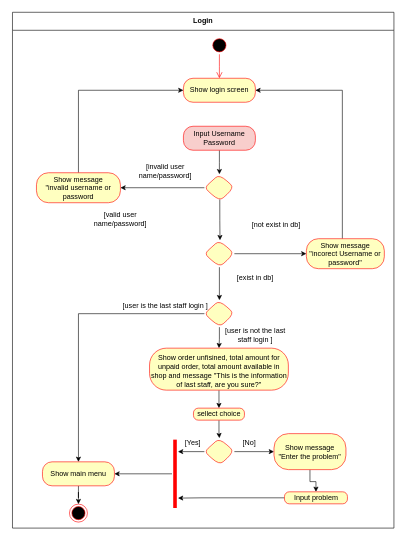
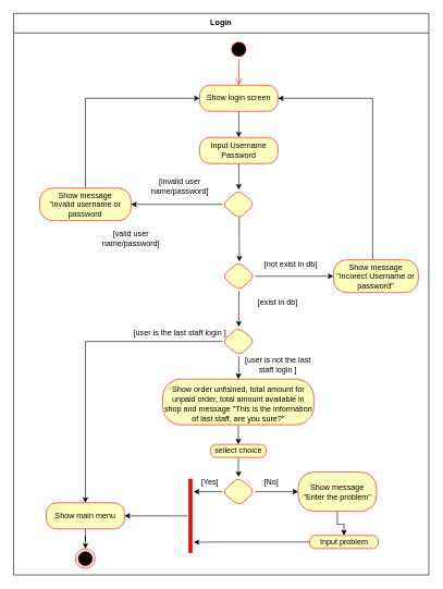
  <mxCell id="0" />
  <mxCell id="1" parent="0" />
  <mxCell id="2" value="Login" style="swimlane;fontStyle=1;align=center;horizontal=1;startSize=30;collapsible=0;html=1;whiteSpace=wrap;swimlaneFillColor=default;" parent="1" vertex="1"><mxGeometry x="20" y="20" width="636" height="860" as="geometry" /></mxCell>
  <mxCell id="3" value="" style="ellipse;html=1;shape=endState;fillColor=#000000;strokeColor=#ff0000;" parent="2" vertex="1"><mxGeometry x="95" y="820" width="30" height="30" as="geometry" /></mxCell>
  <mxCell id="4" value="" style="ellipse;html=1;shape=startState;fillColor=#000000;strokeColor=#ff0000;" parent="2" vertex="1"><mxGeometry x="330" y="40" width="30" height="30" as="geometry" /></mxCell>
  <mxCell id="5" value="" style="edgeStyle=orthogonalEdgeStyle;html=1;verticalAlign=bottom;endArrow=open;endSize=8;strokeColor=#ff0000;rounded=0;" parent="2" source="4" edge="1"><mxGeometry relative="1" as="geometry"><mxPoint x="345" y="110" as="targetPoint" /></mxGeometry></mxCell>
  <mxCell id="6" style="edgeStyle=orthogonalEdgeStyle;rounded=0;orthogonalLoop=1;jettySize=auto;html=1;entryX=1;entryY=0.5;entryDx=0;entryDy=0;exitX=0;exitY=0.5;exitDx=0;exitDy=0;" parent="2" source="23" target="18" edge="1"><mxGeometry relative="1" as="geometry"><mxPoint x="310" y="285" as="sourcePoint" /></mxGeometry></mxCell>
  <mxCell id="7" value="[invalid user name/password]" style="text;html=1;strokeColor=none;fillColor=none;align=center;verticalAlign=middle;whiteSpace=wrap;rounded=0;" parent="2" vertex="1"><mxGeometry x="210" y="250" width="90" height="30" as="geometry" /></mxCell>
  <mxCell id="8" value="[valid user name/password]" style="text;html=1;strokeColor=none;fillColor=none;align=center;verticalAlign=middle;whiteSpace=wrap;rounded=0;" parent="2" vertex="1"><mxGeometry x="135" y="330" width="90" height="30" as="geometry" /></mxCell>
  <mxCell id="9" style="edgeStyle=orthogonalEdgeStyle;rounded=0;orthogonalLoop=1;jettySize=auto;html=1;entryX=0;entryY=0.5;entryDx=0;entryDy=0;exitX=1;exitY=0.5;exitDx=0;exitDy=0;" parent="2" source="25" target="20" edge="1"><mxGeometry relative="1" as="geometry"><mxPoint x="390" y="405" as="sourcePoint" /></mxGeometry></mxCell>
  <mxCell id="10" style="edgeStyle=orthogonalEdgeStyle;rounded=0;orthogonalLoop=1;jettySize=auto;html=1;exitX=0.513;exitY=0.933;exitDx=0;exitDy=0;exitPerimeter=0;" parent="2" source="23" edge="1"><mxGeometry relative="1" as="geometry"><mxPoint x="350" y="320" as="sourcePoint" /><mxPoint x="346" y="380" as="targetPoint" /></mxGeometry></mxCell>
- <mxCell id="11" value="[not exist in db]" style="text;html=1;strokeColor=none;fillColor=none;align=center;verticalAlign=middle;whiteSpace=wrap;rounded=0;" parent="2" vertex="1"><mxGeometry x="395" y="340" width="90" height="30" as="geometry" /></mxCell>
+ <mxCell id="11" value="[not exist in db]" style="text;html=1;strokeColor=none;fillColor=none;align=center;verticalAlign=middle;whiteSpace=wrap;rounded=0;" parent="2" vertex="1"><mxGeometry x="380" y="370" width="90" height="30" as="geometry" /></mxCell>
  <mxCell id="12" value="[exist in db]" style="text;html=1;strokeColor=none;fillColor=none;align=center;verticalAlign=middle;whiteSpace=wrap;rounded=0;" parent="2" vertex="1"><mxGeometry x="360" y="427.5" width="90" height="30" as="geometry" /></mxCell>
+ <mxCell id="13" style="edgeStyle=orthogonalEdgeStyle;rounded=0;orthogonalLoop=1;jettySize=auto;html=1;entryX=0.5;entryY=0;entryDx=0;entryDy=0;" parent="2" source="14" target="16" edge="1"><mxGeometry relative="1" as="geometry" /></mxCell>
  <mxCell id="14" value="Show login screen" style="rounded=1;whiteSpace=wrap;html=1;arcSize=40;fontColor=#000000;fillColor=#ffffc0;strokeColor=#ff0000;" parent="2" vertex="1"><mxGeometry x="285" y="110" width="120" height="40" as="geometry" /></mxCell>
  <mxCell id="15" style="edgeStyle=orthogonalEdgeStyle;rounded=0;orthogonalLoop=1;jettySize=auto;html=1;entryX=0.5;entryY=0;entryDx=0;entryDy=0;" parent="2" source="16" edge="1"><mxGeometry relative="1" as="geometry"><mxPoint x="345" y="270" as="targetPoint" /></mxGeometry></mxCell>
- <mxCell id="16" value="Input Username Password" style="rounded=1;whiteSpace=wrap;html=1;arcSize=40;fontColor=#000000;fillColor=#f8cecc;strokeColor=#ff0000;" parent="2" vertex="1"><mxGeometry x="285" y="190" width="120" height="40" as="geometry" /></mxCell>
+ <mxCell id="16" value="Input Username Password" style="rounded=1;whiteSpace=wrap;html=1;arcSize=40;fontColor=#000000;fillColor=#ffffc0;strokeColor=#ff0000;" parent="2" vertex="1"><mxGeometry x="285" y="190" width="120" height="40" as="geometry" /></mxCell>
  <mxCell id="17" style="edgeStyle=orthogonalEdgeStyle;rounded=0;orthogonalLoop=1;jettySize=auto;html=1;entryX=0;entryY=0.5;entryDx=0;entryDy=0;" parent="2" source="18" target="14" edge="1"><mxGeometry relative="1" as="geometry"><Array as="points"><mxPoint x="110" y="130" /></Array></mxGeometry></mxCell>
  <mxCell id="18" value="Show message&lt;br&gt;&quot;invalid username or password" style="rounded=1;whiteSpace=wrap;html=1;arcSize=40;fontColor=#000000;fillColor=#ffffc0;strokeColor=#ff0000;" parent="2" vertex="1"><mxGeometry x="40" y="267.5" width="140" height="50" as="geometry" /></mxCell>
  <mxCell id="19" style="edgeStyle=orthogonalEdgeStyle;rounded=0;orthogonalLoop=1;jettySize=auto;html=1;entryX=1;entryY=0.5;entryDx=0;entryDy=0;" parent="2" source="20" target="14" edge="1"><mxGeometry relative="1" as="geometry"><Array as="points"><mxPoint x="550" y="130" /></Array></mxGeometry></mxCell>
  <mxCell id="20" value="Show message &quot;incorect Username or password&quot;" style="rounded=1;whiteSpace=wrap;html=1;arcSize=40;fontColor=#000000;fillColor=#ffffc0;strokeColor=#ff0000;" parent="2" vertex="1"><mxGeometry x="490" y="377.5" width="130" height="50" as="geometry" /></mxCell>
  <mxCell id="21" style="edgeStyle=orthogonalEdgeStyle;rounded=0;orthogonalLoop=1;jettySize=auto;html=1;entryX=0.5;entryY=0;entryDx=0;entryDy=0;" parent="2" source="22" target="3" edge="1"><mxGeometry relative="1" as="geometry" /></mxCell>
  <mxCell id="22" value="Show main menu" style="rounded=1;whiteSpace=wrap;html=1;arcSize=40;fontColor=#000000;fillColor=#ffffc0;strokeColor=#ff0000;" parent="2" vertex="1"><mxGeometry x="50" y="749.5" width="120" height="40" as="geometry" /></mxCell>
  <mxCell id="23" value="" style="rhombus;whiteSpace=wrap;html=1;fillColor=#ffffc0;strokeColor=#ff0000;fontColor=#000000;rounded=1;arcSize=40;" parent="2" vertex="1"><mxGeometry x="320" y="270" width="50" height="45" as="geometry" /></mxCell>
  <mxCell id="24" style="edgeStyle=orthogonalEdgeStyle;rounded=0;orthogonalLoop=1;jettySize=auto;html=1;" parent="2" source="25" target="28" edge="1"><mxGeometry relative="1" as="geometry" /></mxCell>
  <mxCell id="25" value="" style="rhombus;whiteSpace=wrap;html=1;fillColor=#ffffc0;strokeColor=#ff0000;fontColor=#000000;rounded=1;arcSize=40;" parent="2" vertex="1"><mxGeometry x="320" y="380" width="50" height="45" as="geometry" /></mxCell>
  <mxCell id="26" style="edgeStyle=orthogonalEdgeStyle;rounded=0;orthogonalLoop=1;jettySize=auto;html=1;entryX=0.5;entryY=0;entryDx=0;entryDy=0;" parent="2" source="28" target="32" edge="1"><mxGeometry relative="1" as="geometry" /></mxCell>
  <mxCell id="27" style="edgeStyle=orthogonalEdgeStyle;rounded=0;orthogonalLoop=1;jettySize=auto;html=1;entryX=0.5;entryY=0;entryDx=0;entryDy=0;" parent="2" source="28" target="22" edge="1"><mxGeometry relative="1" as="geometry" /></mxCell>
  <mxCell id="28" value="" style="rhombus;whiteSpace=wrap;html=1;fillColor=#ffffc0;strokeColor=#ff0000;fontColor=#000000;rounded=1;arcSize=40;" parent="2" vertex="1"><mxGeometry x="320" y="480" width="50" height="45" as="geometry" /></mxCell>
  <mxCell id="29" value="[user is the last staff login ]" style="text;html=1;strokeColor=none;fillColor=none;align=center;verticalAlign=middle;whiteSpace=wrap;rounded=0;" parent="2" vertex="1"><mxGeometry x="180" y="475" width="150" height="30" as="geometry" /></mxCell>
  <mxCell id="30" value="[user is not the last staff login ]" style="text;html=1;strokeColor=none;fillColor=none;align=center;verticalAlign=middle;whiteSpace=wrap;rounded=0;" parent="2" vertex="1"><mxGeometry x="350" y="522.5" width="110" height="30" as="geometry" /></mxCell>
  <mxCell id="31" style="edgeStyle=orthogonalEdgeStyle;rounded=0;orthogonalLoop=1;jettySize=auto;html=1;entryX=0.5;entryY=0;entryDx=0;entryDy=0;" parent="2" source="32" target="34" edge="1"><mxGeometry relative="1" as="geometry" /></mxCell>
  <mxCell id="32" value="Show order unfisined, total amount for unpaid order, total amount available in shop and message &quot;This is the information of last staff, are you sure?&quot;" style="whiteSpace=wrap;html=1;fillColor=#ffffc0;strokeColor=#ff0000;fontColor=#000000;rounded=1;arcSize=40;verticalAlign=bottom;horizontal=1;fontSize=12;labelBackgroundColor=none;labelBorderColor=none;" parent="2" vertex="1"><mxGeometry x="228.54" y="560" width="231.46" height="70" as="geometry" /></mxCell>
  <mxCell id="33" style="edgeStyle=orthogonalEdgeStyle;rounded=0;orthogonalLoop=1;jettySize=auto;html=1;" parent="2" source="34" target="37" edge="1"><mxGeometry relative="1" as="geometry" /></mxCell>
  <mxCell id="34" value="sellect choice" style="rounded=1;whiteSpace=wrap;html=1;arcSize=40;fontColor=#000000;fillColor=#ffffc0;strokeColor=#ff0000;" parent="2" vertex="1"><mxGeometry x="301.77" y="660" width="85" height="20" as="geometry" /></mxCell>
  <mxCell id="35" style="edgeStyle=orthogonalEdgeStyle;rounded=0;orthogonalLoop=1;jettySize=auto;html=1;entryX=0;entryY=0.5;entryDx=0;entryDy=0;" parent="2" source="37" target="39" edge="1"><mxGeometry relative="1" as="geometry" /></mxCell>
  <mxCell id="36" style="edgeStyle=orthogonalEdgeStyle;rounded=0;orthogonalLoop=1;jettySize=auto;html=1;" parent="2" source="37" target="43" edge="1"><mxGeometry relative="1" as="geometry"><Array as="points"><mxPoint x="296" y="733" /><mxPoint x="296" y="733" /></Array></mxGeometry></mxCell>
  <mxCell id="37" value="" style="rhombus;whiteSpace=wrap;html=1;fillColor=#ffffc0;strokeColor=#ff0000;fontColor=#000000;rounded=1;arcSize=40;" parent="2" vertex="1"><mxGeometry x="320" y="710" width="50" height="45" as="geometry" /></mxCell>
  <mxCell id="38" style="edgeStyle=orthogonalEdgeStyle;rounded=0;orthogonalLoop=1;jettySize=auto;html=1;" parent="2" source="39" target="41" edge="1"><mxGeometry relative="1" as="geometry" /></mxCell>
  <mxCell id="39" value="Show message &quot;Enter the problem&quot;" style="whiteSpace=wrap;html=1;fillColor=#ffffc0;strokeColor=#ff0000;fontColor=#000000;rounded=1;arcSize=40;" parent="2" vertex="1"><mxGeometry x="436" y="702.5" width="120" height="60" as="geometry" /></mxCell>
  <mxCell id="40" style="edgeStyle=orthogonalEdgeStyle;rounded=0;orthogonalLoop=1;jettySize=auto;html=1;" parent="2" source="41" edge="1"><mxGeometry relative="1" as="geometry"><mxPoint x="276" y="810" as="targetPoint" /><Array as="points"><mxPoint x="316" y="810" /><mxPoint x="316" y="810" /></Array></mxGeometry></mxCell>
  <mxCell id="41" value="Input problem" style="rounded=1;whiteSpace=wrap;html=1;arcSize=40;fontColor=#000000;fillColor=#ffffc0;strokeColor=#ff0000;" parent="2" vertex="1"><mxGeometry x="453.5" y="799.5" width="105" height="20" as="geometry" /></mxCell>
  <mxCell id="42" style="edgeStyle=orthogonalEdgeStyle;rounded=0;orthogonalLoop=1;jettySize=auto;html=1;entryX=1;entryY=0.5;entryDx=0;entryDy=0;" parent="2" source="43" target="22" edge="1"><mxGeometry relative="1" as="geometry" /></mxCell>
  <mxCell id="43" value="" style="shape=line;html=1;strokeWidth=6;strokeColor=#ff0000;direction=south;" parent="2" vertex="1"><mxGeometry x="266" y="712.5" width="10" height="114" as="geometry" /></mxCell>
  <mxCell id="44" value="[Yes]" style="text;html=1;strokeColor=none;fillColor=none;align=center;verticalAlign=middle;whiteSpace=wrap;rounded=0;" parent="2" vertex="1"><mxGeometry x="266" y="702.5" width="70" height="30" as="geometry" /></mxCell>
  <mxCell id="45" value="[No]" style="text;html=1;strokeColor=none;fillColor=none;align=center;verticalAlign=middle;whiteSpace=wrap;rounded=0;" parent="2" vertex="1"><mxGeometry x="360" y="702.5" width="70" height="30" as="geometry" /></mxCell>
